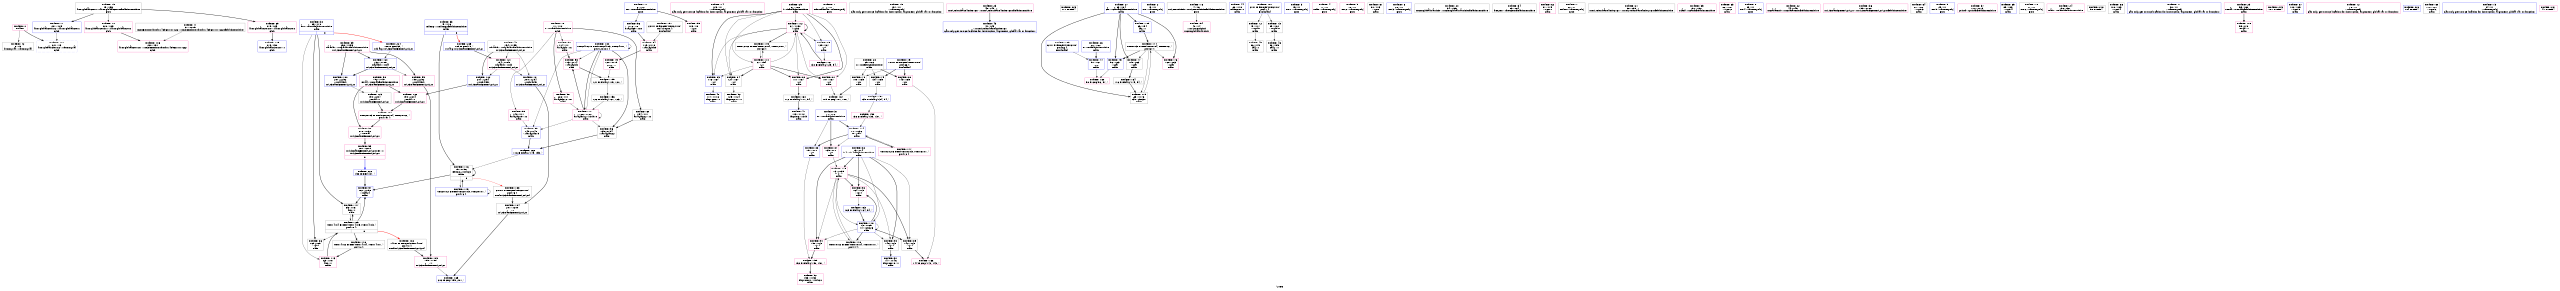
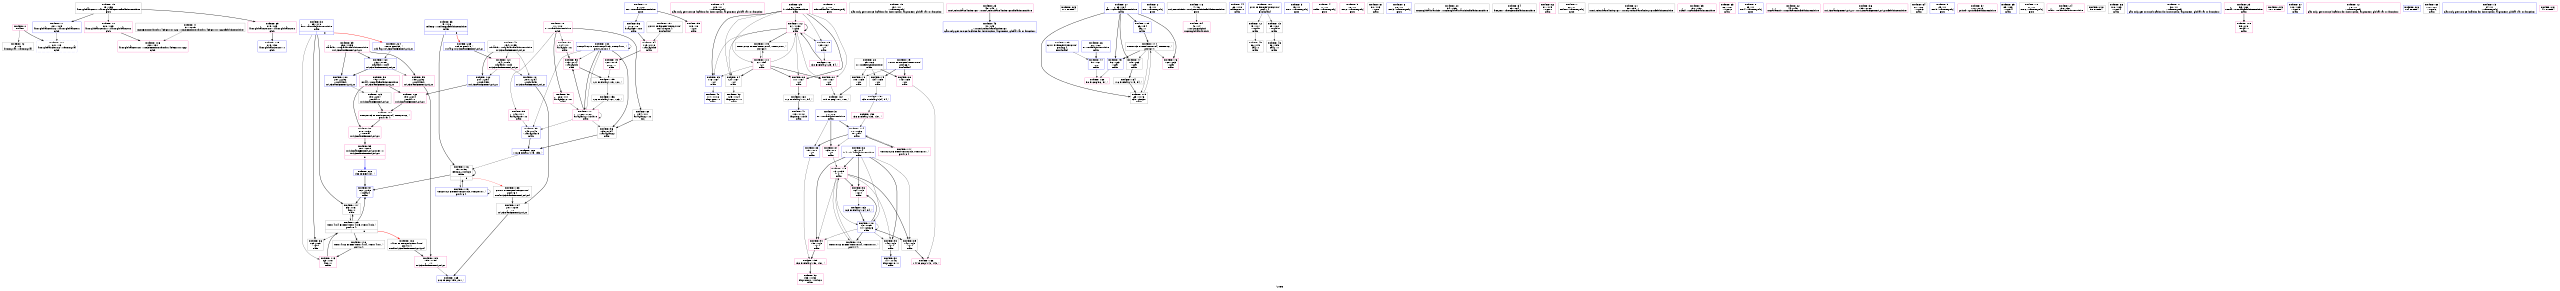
  digraph {
    label=SVFG
    node [color=deeppink shape=record]
    edge [style=bold]
    n1 [label="{NodeID: 0\nNullPtr}"]
    n2 [color=gray40 label="{NodeID: 42\n2\<--3\ndummyVal\<--dummyVal\n}"]
    n3 [color=blue label="{NodeID: 107\n221\<--3\nllvm.global_ctors_2\<--dummyVal\nGlob }" style=dotted]
    n4 [color=blue label="{NodeID: 180\nMR_24V_2 = PHI(MR_24V_3, MR_24V_1, )\npts\{120000 \}\n}"]
    n5 [label="{NodeID: 93\n115\<--114\n\<--arrayidx\nmain\n}"]
    n6 [color=blue label="{NodeID: 95\n149\<--148\n\<--arrayidx19\nmain\n}"]
    n7 [color=gray40 label="{NodeID: 96\n155\<--154\n\<--arrayidx22\nmain\n}"]
    n8 [label="{NodeID: 111\n126\<--122\narrayidx12\<--sub10\nmain\n}"]
    n9 [color=gray40 label="{NodeID: 155\n121 = Binary(115, 120, )\n}"]
    n10 [color=blue label="{NodeID: 162\n116 = Binary(149, 155, )\n}"]
    n11 [color=gray40 label="{NodeID: 156\n122 = Binary(121, 123, )\n}"]
    n12 [color=gray40 label="{NodeID: 116\n75\<--156\nref.tmp\<--sub23\nmain\n|{|<s3>8}}"]
    n13 [color=blue label="{NodeID: 97\n161\<--158\n\<--call24\nmain\n}"]
    n14 [color=gray40 label="{NodeID: 117\n69\<--161\nans\<--\nmain\n}"]
    n15 [color=gray40 label="{NodeID: 169\nMR_14V_4 = PHI(MR_14V_5, MR_14V_3, )\npts\{70 \}\n|{|<s4>8}}"]
    n16 [color=gray40 label="{NodeID: 182\n14V_1 = ENCHI(MR_14V_0)\npts\{70 \}\nFun[_ZSt3maxIiERKT_S2_S2_]}" style=double]
    n17 [color=gray40 label="{NodeID: 86\n169\<--69\n\<--ans\nmain\n}"]
    n18 [color=gray40 label="{NodeID: 176\nMR_14V_2 = PHI(MR_14V_4, MR_14V_1, )\npts\{70 \}\n}"]
    n19 [label="{NodeID: 14\n123\<--1\n\<--dummyObj\nCan only get source location for instruction, argument, global var or function.}"]
    n20 [color=gray40 label="{NodeID: 28\n65\<--66\nn\<--n_field_insensitive\nmain\n}"]
    n21 [color=gray40 label="{NodeID: 78\n108\<--65\n\<--n\nmain\n}"]
    n22 [color=gray40 label="{NodeID: 79\n134\<--65\n\<--n\nmain\n}"]
    n23 [label="{NodeID: 80\n143\<--65\n\<--n\nmain\n}"]
    n24 [color=gray40 label="{NodeID: 167\n109 = cmp(107, 108, )\n}"]
    n25 [color=blue label="{NodeID: 157\n135 = Binary(134, 94, )\n}"]
    n26 [label="{NodeID: 166\n144 = cmp(142, 143, )\n}"]
    n27 [label="{NodeID: 158\n136 = Binary(135, 137, )\n}"]
    n28 [color=blue label="{NodeID: 222\n158 = PHI(187, )\n}"]
    n29 [color=blue label="{NodeID: 56\n118\<--8\narrayidx9\<--str\nmain\n}"]
    n30 [label="{NodeID: 94\n119\<--118\n\<--arrayidx9\nmain\n}"]
    n31 [label="{NodeID: 49\n120\<--119\nconv\<--\nmain\n}"]
    n32 [label="{NodeID: 70\n220\<--29\nllvm.global_ctors_1\<--llvm.global_ctors\nGlob }"]
    n33 [label="{NodeID: 106\n220\<--31\nllvm.global_ctors_1\<--_GLOBAL__sub_I_lzw4896s_1_1.cpp\nGlob }"]
    n34 [color=gray40 label="{NodeID: 84\n124\<--67\n\<--i\nmain\n}"]
    n35 [color=gray40 label="{NodeID: 50\n125\<--124\nidxprom11\<--\nmain\n}"]
    n36 [label="{NodeID: 1\n7\<--1\n__dso_handle\<--dummyObj\nGlob }"]
    n37 [label="{NodeID: 181\nMR_28V_3 = PHI(MR_28V_4, MR_28V_2, )\npts\{191 \}\n}"]
    n38 [label="{NodeID: 98\n210\<--190\n\<--retval\n_ZSt3maxIiERKT_S2_S2_\n}"]
    n39 [label="{NodeID: 53\n187\<--210\n_ZSt3maxIiERKT_S2_S2__ret\<--\n_ZSt3maxIiERKT_S2_S2_\n|{<s0>8}}"]
    n40 [color=gray40 label="{NodeID: 15\n137\<--1\n\<--dummyObj\nCan only get source location for instruction, argument, global var or function.}"]
    n41 [label="{NodeID: 112\n67\<--130\ni\<--inc\nmain\n}"]
    n42 [label="{NodeID: 81\n107\<--67\n\<--i\nmain\n}"]
    n43 [label="{NodeID: 82\n111\<--67\n\<--i\nmain\n}"]
    n44 [color=blue label="{NodeID: 83\n116\<--67\n\<--i\nmain\n}"]
    n45 [color=blue label="{NodeID: 85\n129\<--67\n\<--i\nmain\n}"]
    n46 [color=gray40 label="{NodeID: 175\nMR_12V_2 = PHI(MR_12V_4, MR_12V_1, )\npts\{68 \}\n}"]
    n47 [color=gray40 label="{NodeID: 160\n112 = Binary(111, 94, )\n}"]
    n48 [color=blue label="{NodeID: 48\n117\<--116\nidxprom8\<--\nmain\n}"]
    n49 [label="{NodeID: 161\n130 = Binary(129, 94, )\n}"]
    n50 [label="{NodeID: 110\n67\<--94\ni\<--\nmain\n}"]
    n51 [color=blue label="{NodeID: 47\n113\<--112\nidxprom\<--sub\nmain\n}"]
    n52 [label="{NodeID: 29\n67\<--68\ni\<--i_field_insensitive\nmain\n}"]
    n53 [color=blue label="{NodeID: 43\n42\<--43\n\<--_ZNSt8ios_base4InitD1Ev\nCan only get source location for instruction, argument, global var or function.}"]
    n54 [color=gray40 label="{NodeID: 223\n171 = PHI()\n}"]
    n55 [label="{NodeID: 57\n114\<--11\narrayidx\<--s\nmain\n}"]
    n56 [color=blue label="{NodeID: 71\n221\<--29\nllvm.global_ctors_2\<--llvm.global_ctors\nGlob }"]
    n57 [label="{NodeID: 168\n98 = cmp(96, 97, )\n}"]
    n58 [color=blue label="{NodeID: 2\n13\<--1\n.str\<--dummyObj\nGlob }"]
    n59 [label="{NodeID: 103\n199\<--198\n\<--\n_ZSt3maxIiERKT_S2_S2_\n}"]
    n60 [color=blue label="{NodeID: 165\n202 = cmp(199, 201, )\n}"]
    n61 [label="{NodeID: 99\n198\<--192\n\<--__a.addr\n_ZSt3maxIiERKT_S2_S2_\n}"]
    n62 [color=gray40 label="{NodeID: 16\n4\<--6\n_ZStL8__ioinit\<--_ZStL8__ioinit_field_insensitive\nGlob }"]
    n63 [label="{NodeID: 54\n40\<--4\n\<--_ZStL8__ioinit\n__cxx_global_var_init\n}"]
    n64 [label="{NodeID: 113\n69\<--78\nans\<--\nmain\n}"]
    n65 [color=blue label="{NodeID: 30\n69\<--70\nans\<--ans_field_insensitive\nmain\n|{|<s3>8}}"]
    n66 [color=blue label="{NodeID: 224\n188 = PHI(69, )\n0th arg _ZSt3maxIiERKT_S2_S2_ }"]
    n67 [color=blue label="{NodeID: 120\n192\<--188\n__a.addr\<--__a\n_ZSt3maxIiERKT_S2_S2_\n}"]
    n68 [color=blue label="{NodeID: 100\n207\<--192\n\<--__a.addr\n_ZSt3maxIiERKT_S2_S2_\n}"]
    n69 [color=blue label="{NodeID: 44\n58\<--78\nmain_ret\<--\nmain\n}"]
    n70 [color=gray40 label="{NodeID: 123\n190\<--207\nretval\<--\n_ZSt3maxIiERKT_S2_S2_\n}"]
    n71 [label="{NodeID: 58\n126\<--11\narrayidx12\<--s\nmain\n}"]
    n72 [color=gray40 label="{NodeID: 72\n79\<--17\n\<--stdin\nmain\n}"]
    n73 [color=gray40 label="{NodeID: 45\n82\<--79\ncall\<--\nmain\n}"]
    n74 [color=blue label="{NodeID: 3\n15\<--1\n.str.1\<--dummyObj\nGlob }"]
    n75 [color=gray40 label="{NodeID: 183\n20V_1 = ENCHI(MR_20V_0)\npts\{76 \}\nFun[_ZSt3maxIiERKT_S2_S2_]}" style=double]
    n76 [color=gray40 label="{NodeID: 104\n201\<--200\n\<--\n_ZSt3maxIiERKT_S2_S2_\n}"]
    n77 [color=blue label="{NodeID: 17\n8\<--10\nstr\<--str_field_insensitive\nGlob }"]
    n78 [label="{NodeID: 55\n103\<--8\n\<--str\nmain\n}"]
    n79 [color=gray40 label="{NodeID: 197\n22V_1 = ENCHI(MR_22V_0)\npts\{100000 \}\nFun[main]}" style=double]
    n80 [color=blue label="{NodeID: 114\n71\<--136\nm\<--div\nmain\n}"]
    n81 [label="{NodeID: 87\n139\<--71\n\<--m\nmain\n}"]
    n82 [color=blue label="{NodeID: 88\n151\<--71\n\<--m\nmain\n}"]
    n83 [label="{NodeID: 177\nMR_16V_2 = PHI(MR_16V_3, MR_16V_1, )\npts\{72 \}\n}"]
    n84 [label="{NodeID: 115\n73\<--139\ni14\<--\nmain\n}"]
    n85 [label="{NodeID: 159\n152 = Binary(150, 151, )\n}"]
    n86 [color=gray40 label="{NodeID: 89\n142\<--73\n\<--i14\nmain\n}"]
    n87 [color=gray40 label="{NodeID: 90\n146\<--73\n\<--i14\nmain\n}"]
    n88 [label="{NodeID: 91\n150\<--73\n\<--i14\nmain\n}"]
    n89 [label="{NodeID: 92\n164\<--73\n\<--i14\nmain\n}"]
    n90 [color=blue label="{NodeID: 118\n73\<--165\ni14\<--inc26\nmain\n}"]
    n91 [color=gray40 label="{NodeID: 178\nMR_18V_2 = PHI(MR_18V_4, MR_18V_1, )\npts\{74 \}\n}"]
    n92 [label="{NodeID: 52\n153\<--152\nidxprom21\<--sub20\nmain\n}"]
    n93 [color=blue label="{NodeID: 31\n71\<--72\nm\<--m_field_insensitive\nmain\n}"]
    n94 [color=blue label="{NodeID: 225\n189 = PHI(75, )\n1st arg _ZSt3maxIiERKT_S2_S2_ }"]
    n95 [label="{NodeID: 121\n194\<--189\n__b.addr\<--__b\n_ZSt3maxIiERKT_S2_S2_\n}"]
    n96 [color=blue label="{NodeID: 101\n200\<--194\n\<--__b.addr\n_ZSt3maxIiERKT_S2_S2_\n}"]
    n97 [color=blue label="{NodeID: 102\n204\<--194\n\<--__b.addr\n_ZSt3maxIiERKT_S2_S2_\n}"]
    n98 [label="{NodeID: 122\n190\<--204\nretval\<--\n_ZSt3maxIiERKT_S2_S2_\n}"]
    n99 [label="{NodeID: 59\n148\<--11\narrayidx19\<--s\nmain\n}"]
    n100 [color=gray40 label="{NodeID: 73\n85\<--22\n\<--stdout\nmain\n}"]
    n101 [color=gray40 label="{NodeID: 46\n88\<--85\ncall1\<--\nmain\n}"]
    n102 [color=blue label="{NodeID: 51\n147\<--146\nidxprom18\<--\nmain\n}"]
    n103 [color=blue label="{NodeID: 163\n165 = Binary(164, 94, )\n}"]
    n104 [label="{NodeID: 4\n17\<--1\nstdin\<--dummyObj\nGlob }"]
    n105 [label="{NodeID: 18\n11\<--12\ns\<--s_field_insensitive\nGlob }"]
-   n106 [color=gray40 label="{NodeID: 60\n154\<--11\narrayidx22\<--s\nmain\n}"]
+   n106 [color=gray40 label="{NodeID: 60\n154\<--11\narrayidx22\<--s\ninc\n}"]
    n107 [color=blue label="{NodeID: 32\n73\<--74\ni14\<--i14_field_insensitive\nmain\n}"]
    n108 [color=blue label="{NodeID: 74\n97\<--61\n\<--T\nmain\n}"]
    n109 [label="{NodeID: 5\n18\<--1\n.str.2\<--dummyObj\nGlob }"]
    n110 [color=gray40 label="{NodeID: 19\n29\<--33\nllvm.global_ctors\<--llvm.global_ctors_field_insensitive\nGlob }"]
    n111 [label="{NodeID: 69\n219\<--29\nllvm.global_ctors_0\<--llvm.global_ctors\nGlob }"]
    n112 [color=blue label="{NodeID: 105\n219\<--30\nllvm.global_ctors_0\<--\nGlob }"]
    n113 [color=blue label="{NodeID: 179\nMR_20V_2 = PHI(MR_20V_3, MR_20V_1, )\npts\{76 \}\n}"]
    n114 [color=blue label="{NodeID: 33\n75\<--76\nref.tmp\<--ref.tmp_field_insensitive\nmain\n|{|<s1>8}}"]
    n115 [color=gray40 label="{NodeID: 61\n80\<--13\n\<--.str\nmain\n}"]
    n116 [color=blue label="{NodeID: 75\n96\<--63\n\<--cas\nmain\n}"]
    n117 [color=blue label="{NodeID: 6\n20\<--1\n.str.3\<--dummyObj\nGlob }"]
    n118 [color=gray40 label="{NodeID: 20\n34\<--35\n__cxx_global_var_init\<--__cxx_global_var_init_field_insensitive\n}"]
    n119 [color=gray40 label="{NodeID: 34\n83\<--84\nfreopen\<--freopen_field_insensitive\n}"]
    n120 [label="{NodeID: 62\n81\<--15\n\<--.str.1\nmain\n}"]
    n121 [label="{NodeID: 76\n168\<--63\n\<--cas\nmain\n}"]
    n122 [color=gray40 label="{NodeID: 7\n22\<--1\nstdout\<--dummyObj\nGlob }"]
    n123 [color=blue label="{NodeID: 187\n2V_1 = ENCHI(MR_2V_0)\npts\{1 \}\nFun[main]}" style=double]
    n124 [color=gray40 label="{NodeID: 21\n38\<--39\n_ZNSt8ios_base4InitC1Ev\<--_ZNSt8ios_base4InitC1Ev_field_insensitive\n}"]
    n125 [label="{NodeID: 35\n91\<--92\nscanf\<--scanf_field_insensitive\n}"]
    n126 [label="{NodeID: 63\n86\<--18\n\<--.str.2\nmain\n}"]
    n127 [color=gray40 label="{NodeID: 77\n175\<--63\n\<--cas\nmain\n}"]
    n128 [color=gray40 label="{NodeID: 164\n176 = Binary(175, 94, )\n}"]
    n129 [color=gray40 label="{NodeID: 119\n63\<--176\ncas\<--inc30\nmain\n}"]
    n130 [color=gray40 label="{NodeID: 174\nMR_8V_3 = PHI(MR_8V_4, MR_8V_2, )\npts\{64 \}\n}"]
    n131 [color=blue label="{NodeID: 8\n23\<--1\n.str.4\<--dummyObj\nGlob }"]
    n132 [label="{NodeID: 22\n44\<--45\n__cxa_atexit\<--__cxa_atexit_field_insensitive\n}"]
    n133 [label="{NodeID: 36\n159\<--160\n_ZSt3maxIiERKT_S2_S2_\<--_ZSt3maxIiERKT_S2_S2__field_insensitive\n}"]
    n134 [color=gray40 label="{NodeID: 64\n87\<--20\n\<--.str.3\nmain\n}"]
    n135 [color=blue label="{NodeID: 9\n25\<--1\n.str.5\<--dummyObj\nGlob }"]
    n136 [color=blue label="{NodeID: 189\n6V_1 = ENCHI(MR_6V_0)\npts\{62 \}\nFun[main]}" style=double]
    n137 [label="{NodeID: 23\n43\<--49\n_ZNSt8ios_base4InitD1Ev\<--_ZNSt8ios_base4InitD1Ev_field_insensitive\n}"]
    n138 [label="{NodeID: 37\n172\<--173\nprintf\<--printf_field_insensitive\n}"]
    n139 [color=blue label="{NodeID: 65\n89\<--23\n\<--.str.4\nmain\n}"]
    n140 [color=gray40 label="{NodeID: 10\n27\<--1\n.str.6\<--dummyObj\nGlob }"]
    n141 [label="{NodeID: 24\n56\<--57\nmain\<--main_field_insensitive\n}"]
    n142 [label="{NodeID: 38\n190\<--191\nretval\<--retval_field_insensitive\n_ZSt3maxIiERKT_S2_S2_\n}"]
    n143 [color=gray40 label="{NodeID: 218\n90 = PHI()\n}"]
    n144 [color=gray40 label="{NodeID: 66\n100\<--23\n\<--.str.4\nmain\n}"]
    n145 [color=blue label="{NodeID: 11\n30\<--1\n\<--dummyObj\nCan only get source location for instruction, argument, global var or function.}"]
    n146 [color=blue label="{NodeID: 191\n10V_1 = ENCHI(MR_10V_0)\npts\{66 \}\nFun[main]}" style=double]
    n147 [label="{NodeID: 108\n59\<--78\nretval\<--\nmain\n}"]
    n148 [label="{NodeID: 25\n59\<--60\nretval\<--retval_field_insensitive\nmain\n}"]
    n149 [label="{NodeID: 39\n192\<--193\n__a.addr\<--__a.addr_field_insensitive\n_ZSt3maxIiERKT_S2_S2_\n}"]
    n150 [label="{NodeID: 219\n101 = PHI()\n}"]
    n151 [color=blue label="{NodeID: 67\n102\<--25\n\<--.str.5\nmain\n}"]
    n152 [label="{NodeID: 12\n78\<--1\n\<--dummyObj\nCan only get source location for instruction, argument, global var or function.}"]
    n153 [color=blue label="{NodeID: 109\n63\<--94\ncas\<--\nmain\n}"]
    n154 [color=blue label="{NodeID: 26\n61\<--62\nT\<--T_field_insensitive\nmain\n}"]
    n155 [color=gray40 label="{NodeID: 40\n194\<--195\n__b.addr\<--__b.addr_field_insensitive\n_ZSt3maxIiERKT_S2_S2_\n}"]
    n156 [color=blue label="{NodeID: 220\n104 = PHI()\n}"]
    n157 [color=gray40 label="{NodeID: 68\n170\<--27\n\<--.str.6\nmain\n}"]
    n158 [color=blue label="{NodeID: 13\n94\<--1\n\<--dummyObj\nCan only get source location for instruction, argument, global var or function.}"]
    n159 [color=blue label="{NodeID: 27\n63\<--64\ncas\<--cas_field_insensitive\nmain\n}"]
    n160 [color=gray40 label="{NodeID: 41\n31\<--215\n_GLOBAL__sub_I_lzw4896s_1_1.cpp\<--_GLOBAL__sub_I_lzw4896s_1_1.cpp_field_insensitive\n}"]
    n161 [label="{NodeID: 221\n41 = PHI()\n}"]
    n1 -> n2 [style=solid]
    n1 -> n3
    n4 -> n4 [style=solid]
    n4 -> n5 [style=solid]
    n4 -> n6 [style=solid]
    n4 -> n7
    n4 -> n8
    n5 -> n9
    n6 -> n10
    n7 -> n10
    n8 -> n4 [style=solid]
    n8 -> n5
    n8 -> n6 [style=solid]
    n8 -> n7 [style=solid]
    n8 -> n8 [style=solid]
    n9 -> n11 [style=solid]
    n10 -> n12 [style=solid]
    n11 -> n8 [style=solid]
    n12 -> n12
    n12 -> n13
    n12 -> n75 [color=red style=solid tailport=s3]
    n12 -> n113 [style=solid]
    n13 -> n14
    n14 -> n15 [style=solid]
    n15 -> n13
    n15 -> n14
    n15 -> n16 [color=red tailport=s4]
    n15 -> n17 [style=solid]
    n15 -> n18
    n16 -> n59
    n18 -> n64
    n20 -> n21 [style=solid]
    n20 -> n22 [style=solid]
    n20 -> n23
    n21 -> n24
    n22 -> n25 [style=solid]
    n23 -> n26 [style=solid]
    n25 -> n27 [style=solid]
    n27 -> n80 [style=solid]
    n28 -> n13
    n29 -> n30
    n30 -> n31
    n31 -> n9 [style=solid]
    n32 -> n33
    n34 -> n35 [style=solid]
    n37 -> n38
    n38 -> n39
    n39 -> n28 [color=blue tailport=s0]
    n41 -> n34 [style=solid]
    n41 -> n41
    n41 -> n42 [style=solid]
    n41 -> n43 [style=solid]
    n41 -> n44 [style=solid]
    n41 -> n45 [style=solid]
    n41 -> n46
    n42 -> n24 [style=solid]
    n43 -> n47
    n44 -> n48 [style=solid]
    n45 -> n49 [style=solid]
    n46 -> n50 [style=solid]
    n47 -> n51
    n49 -> n41
    n50 -> n34
    n50 -> n41 [style=solid]
    n50 -> n42
    n50 -> n43
    n50 -> n44 [style=solid]
    n50 -> n46 [style=solid]
    n52 -> n34 [style=solid]
    n52 -> n41 [style=solid]
    n52 -> n42 [style=solid]
    n52 -> n43
    n52 -> n44
    n52 -> n45 [style=solid]
    n52 -> n50 [style=solid]
    n55 -> n5
    n56 -> n3 [style=solid]
    n59 -> n60 [style=solid]
    n61 -> n59
    n62 -> n63 [style=solid]
    n64 -> n15
    n65 -> n14
    n65 -> n17
    n65 -> n64 [style=solid]
    n65 -> n66 [color=red tailport=s3]
    n66 -> n67 [style=solid]
    n67 -> n61 [style=solid]
    n67 -> n68
    n68 -> n70 [style=solid]
    n70 -> n37
    n71 -> n8 [style=solid]
    n72 -> n73 [style=solid]
    n75 -> n76
    n76 -> n60
    n77 -> n29 [style=solid]
    n77 -> n78
    n79 -> n30 [style=solid]
    n80 -> n81 [style=solid]
    n80 -> n82
    n80 -> n83
    n81 -> n84 [style=solid]
    n82 -> n85 [style=solid]
    n83 -> n80 [style=solid]
    n84 -> n86
    n84 -> n87 [style=solid]
    n84 -> n88 [style=solid]
    n84 -> n89
    n84 -> n90 [style=solid]
    n84 -> n91 [style=solid]
    n85 -> n92
    n86 -> n26
    n87 -> n102
    n88 -> n85
    n89 -> n103 [style=solid]
    n90 -> n86
    n90 -> n87 [style=solid]
    n90 -> n88 [style=solid]
    n90 -> n89
    n90 -> n90 [style=solid]
    n90 -> n91
    n91 -> n84 [style=solid]
    n93 -> n80
    n93 -> n81
    n93 -> n82 [style=solid]
    n94 -> n95
    n95 -> n96 [style=solid]
    n95 -> n97 [style=solid]
    n96 -> n76
    n97 -> n98
    n98 -> n37
    n99 -> n6 [style=solid]
    n100 -> n101 [style=solid]
    n103 -> n90
    n105 -> n55 [style=solid]
    n105 -> n71
    n105 -> n99 [style=solid]
    n105 -> n106
    n106 -> n7
    n107 -> n84
    n107 -> n86 [style=solid]
    n107 -> n87
    n107 -> n88
    n107 -> n89
    n107 -> n90 [style=solid]
    n108 -> n57 [style=solid]
    n110 -> n32 [style=solid]
    n110 -> n56
    n110 -> n111
    n111 -> n112
    n113 -> n12
    n113 -> n113 [style=solid]
    n114 -> n12
    n114 -> n94 [color=red tailport=s1]
    n116 -> n57 [style=solid]
    n123 -> n72 [style=solid]
    n123 -> n100 [style=solid]
    n127 -> n128
    n128 -> n129
    n129 -> n130 [style=solid]
    n130 -> n116
    n130 -> n121 [style=solid]
    n130 -> n127 [style=solid]
    n130 -> n129 [style=solid]
    n136 -> n108 [style=solid]
    n137 -> n53
    n142 -> n38
    n142 -> n70 [style=solid]
    n142 -> n98
    n146 -> n21 [style=solid]
    n146 -> n22
    n146 -> n23
    n148 -> n147
    n149 -> n61
    n149 -> n67
    n149 -> n68
    n153 -> n130
    n154 -> n108
    n155 -> n95 [style=solid]
    n155 -> n96 [style=solid]
    n155 -> n97
    n159 -> n116
    n159 -> n121
    n159 -> n127
    n159 -> n129
    n159 -> n153
    n160 -> n33 [style=solid]
  }
